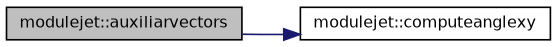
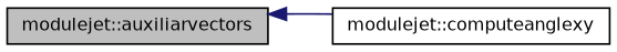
  digraph {
    rankdir=LR
    node [color=black fontname=Helvetica fontsize=10 shape=record style=filled]
    n1 [fillcolor=grey75 fontcolor=black height=0.2 label="modulejet::auxiliarvectors" width=0.4]
    n2 [fillcolor=white height=0.2 label="modulejet::computeanglexy" width=0.4]
-   n1 -> n2 [color=midnightblue fontname=Helvetica fontsize=10 labelfontname=Helvetica labelfontsize=10 style=solid]
+   n2 -> n1 [color=midnightblue fontname=Helvetica fontsize=10 labelfontname=Helvetica labelfontsize=10 style=solid]
  }
